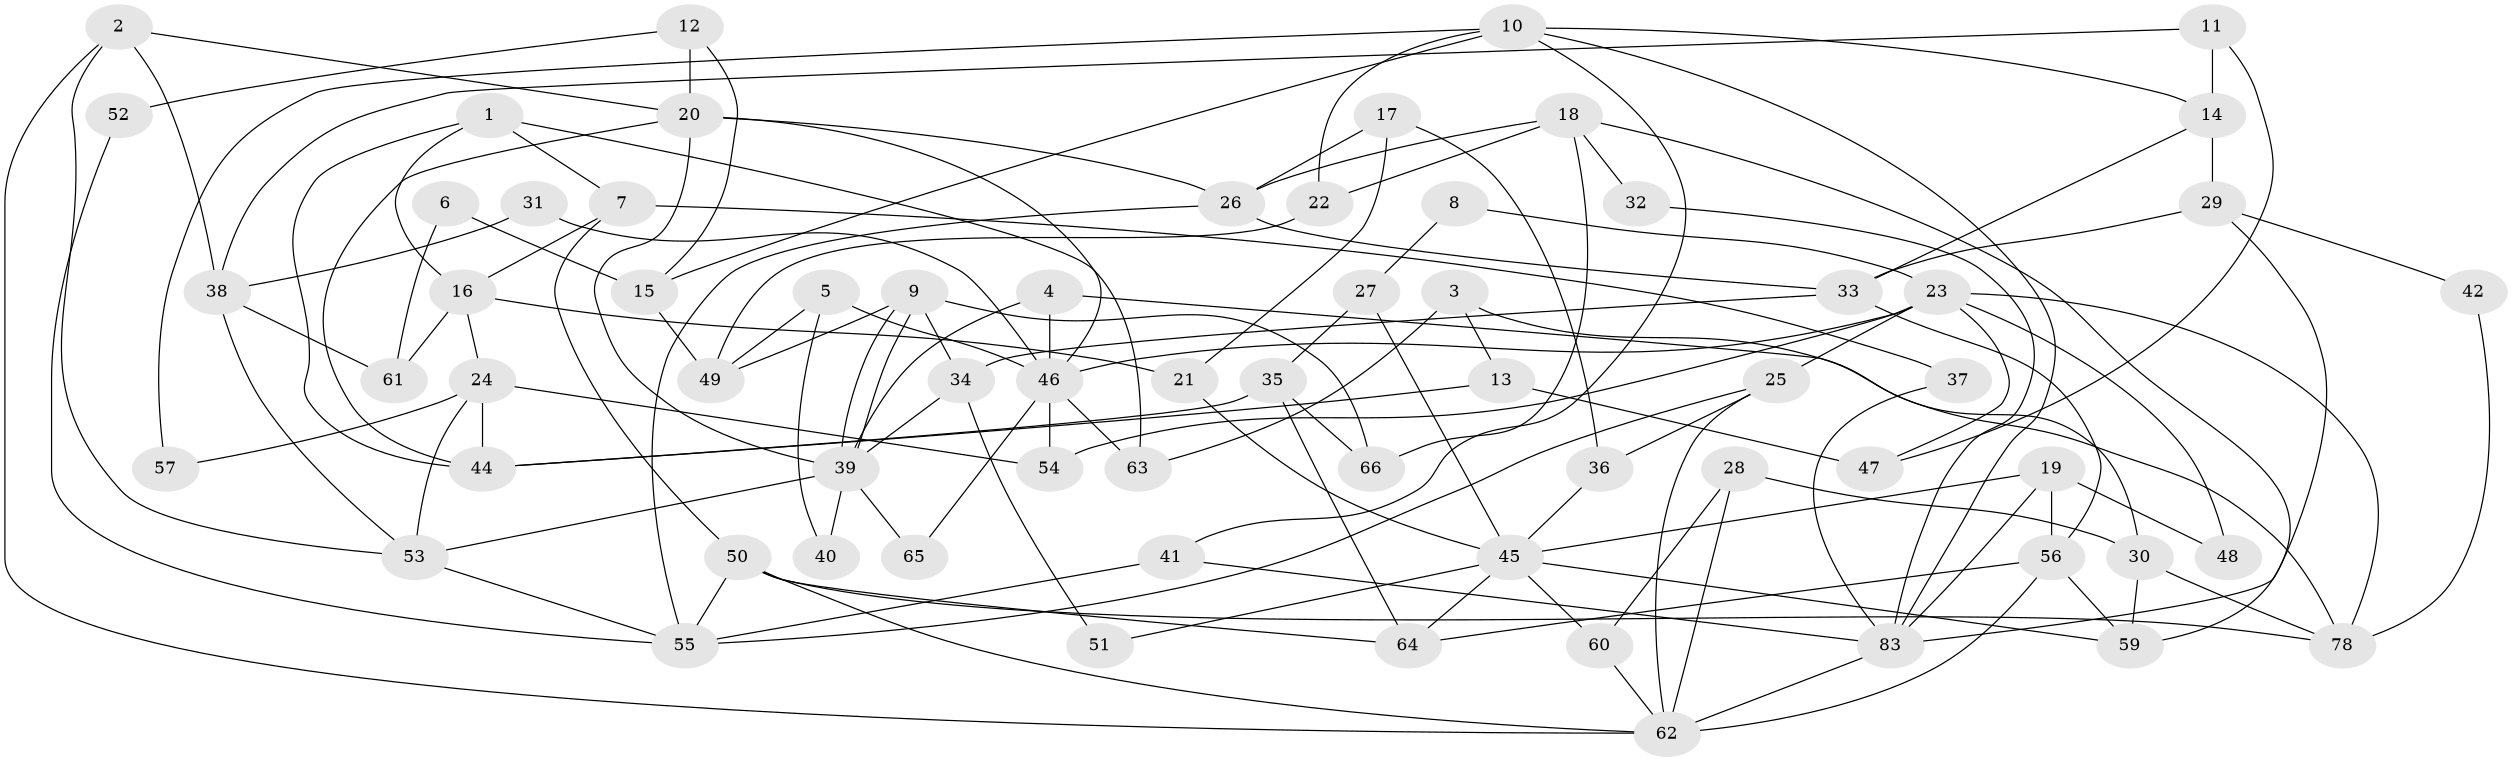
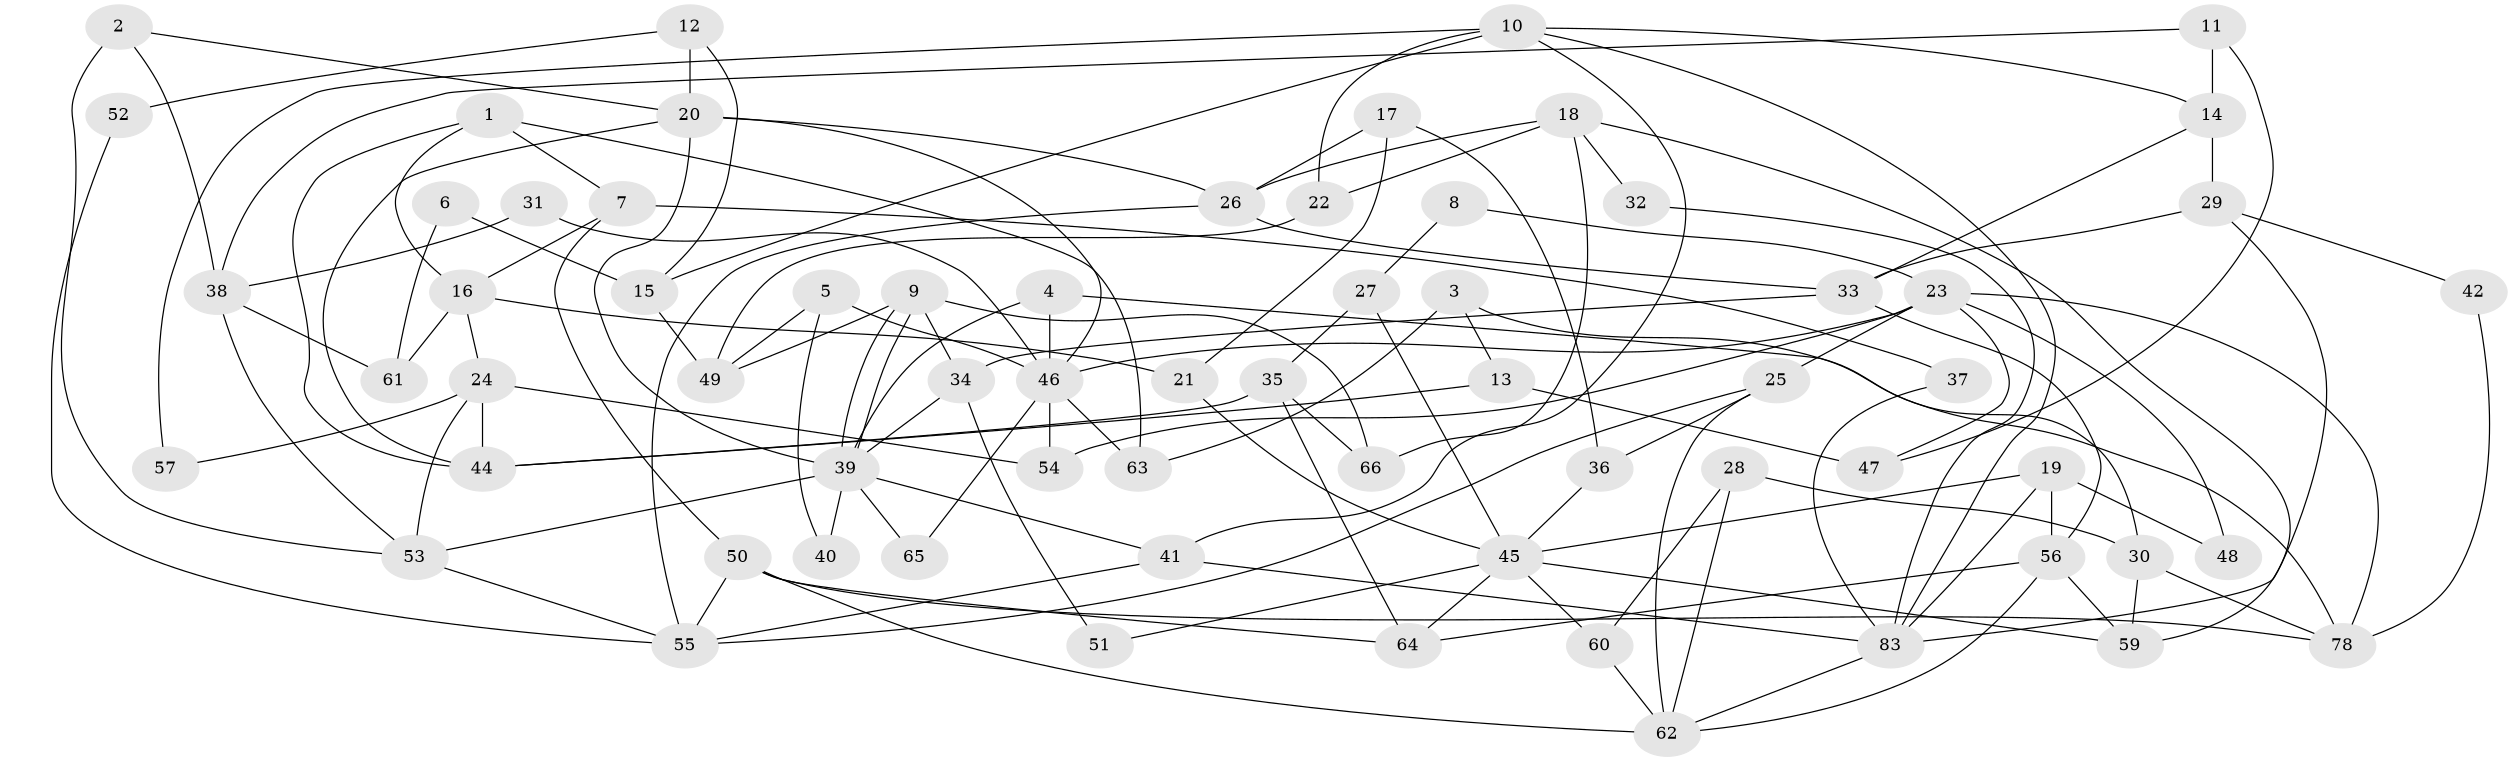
  graph {
    node [color=gray90 style=filled]
    1
    7
    16
    44
    63
    37
    50
    61
    21
    24
    2
    20
    38
    53
    62
    39
    46
    26
    55
    3
    13
    30
    47
    n24 [label=78]
    59
    4
    40
    41
    65
    54
    5
    49
    6
    15
    n35 [label=83]
    64
    8
    23
    27
    48
    25
    45
    35
    9
    34
    66
    51
    10
    14
    22
    57
    29
    33
    11
    12
    52
    42
    56
    17
    36
    18
    32
    19
    60
    28
    31
    1 -- 7
    1 -- 16
    1 -- 44
    1 -- 63
    7 -- 16
    7 -- 37
    7 -- 50
    16 -- 61
    16 -- 21
    16 -- 24
    37 -- n35
    50 -- 62
    50 -- 55
    50 -- n24
    50 -- 64
    21 -- 45
    24 -- 44
    24 -- 53
    24 -- 54
    24 -- 57
    2 -- 20
    2 -- 38
    2 -- 53
-   2 -- 62
    20 -- 44
    20 -- 39
    20 -- 46
    20 -- 26
    38 -- 61
    38 -- 53
    53 -- 55
    39 -- 53
    39 -- 40
+   39 -- 41
    39 -- 65
    46 -- 63
    46 -- 65
    46 -- 54
    26 -- 55
    26 -- 33
    3 -- 63
    3 -- 13
    3 -- 30
    13 -- 44
    13 -- 47
    30 -- n24
    30 -- 59
    4 -- 39
    4 -- 46
    4 -- n24
    41 -- 55
    41 -- n35
    5 -- 46
    5 -- 40
    5 -- 49
    6 -- 61
    6 -- 15
    15 -- 49
    n35 -- 62
    8 -- 23
    8 -- 27
    23 -- 46
    23 -- 47
    23 -- n24
    23 -- 54
    23 -- 48
    23 -- 25
    27 -- 45
    27 -- 35
    25 -- 62
    25 -- 55
    25 -- 36
    45 -- 59
    45 -- 64
    45 -- 51
    45 -- 60
    35 -- 44
    35 -- 64
    35 -- 66
    9 -- 39
    9 -- 39
    9 -- 49
    9 -- 34
    9 -- 66
    34 -- 39
    34 -- 51
    10 -- 41
    10 -- 15
    10 -- n35
    10 -- 14
    10 -- 22
    10 -- 57
    14 -- 29
    14 -- 33
    22 -- 49
    29 -- n35
    29 -- 33
    29 -- 42
    33 -- 34
    33 -- 56
    11 -- 38
    11 -- 47
    11 -- 14
    12 -- 20
    12 -- 15
    12 -- 52
    52 -- 55
    42 -- n24
    56 -- 62
    56 -- 59
    56 -- 64
    17 -- 21
    17 -- 26
    17 -- 36
    36 -- 45
    18 -- 26
    18 -- 59
    18 -- 66
    18 -- 22
    18 -- 32
    32 -- n35
    19 -- n35
    19 -- 48
    19 -- 45
    19 -- 56
    60 -- 62
    28 -- 62
    28 -- 30
    28 -- 60
    31 -- 38
    31 -- 46
  }
